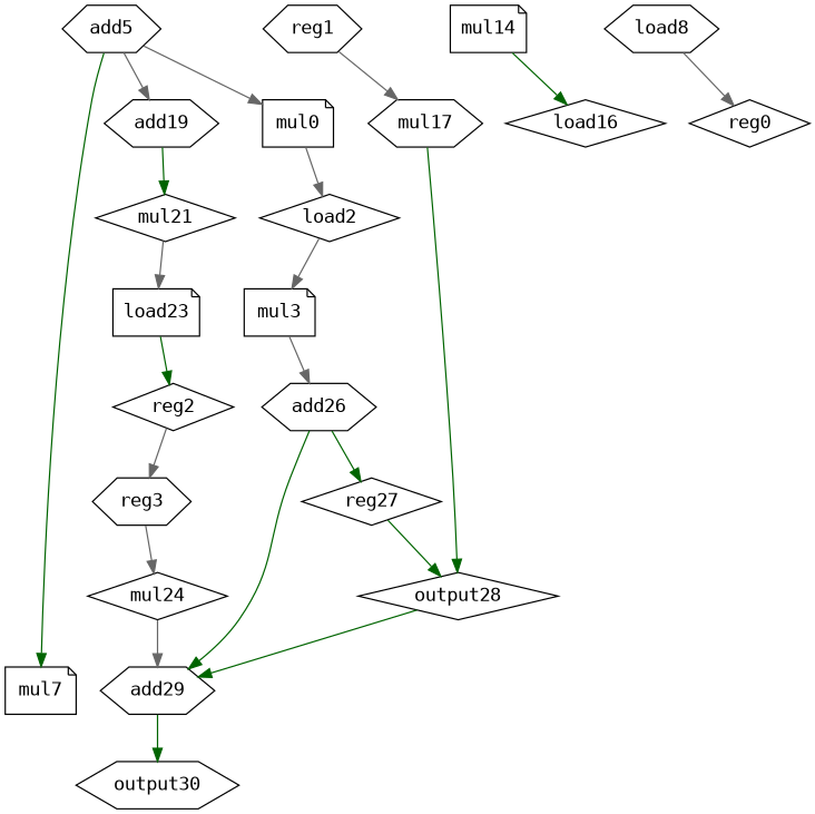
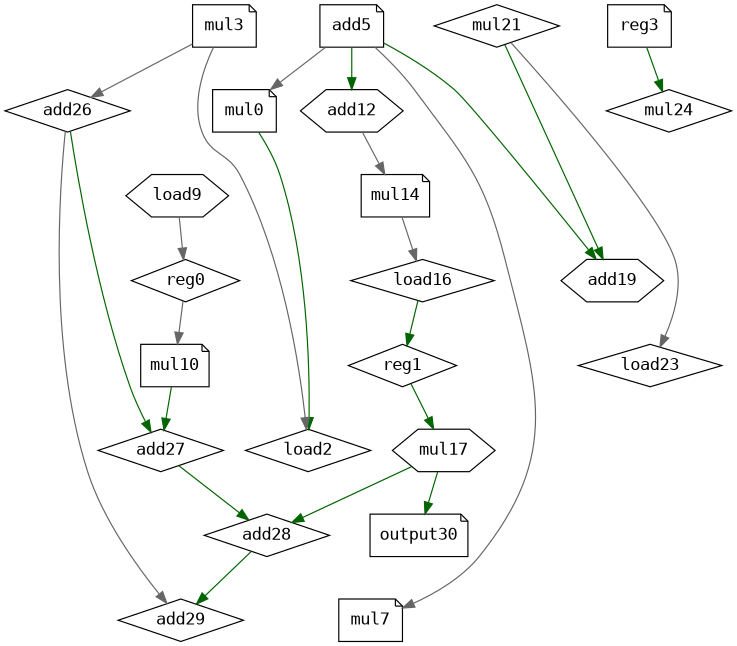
  digraph {
    fontname="DejaVu Sans Mono"
    node [fontname="DejaVu Sans Mono" shape=diamond]
    edge [color=darkgreen fontname="DejaVu Sans Mono" weight=0]
    mul0 [shape=note]
    load2
    mul3 [shape=note]
-   add26 [shape=hexagon]
-   add27 [label=reg27]
-   add29 [shape=hexagon]
-   add28 [label=output28]
-   output30 [shape=hexagon]
-   add5 [shape=hexagon]
+   add26
+   add27
+   add29
+   add28
+   output30 [shape=note]
+   add5 [shape=note]
    mul7 [shape=note]
+   add12 [shape=hexagon]
    add19 [shape=hexagon]
    mul14 [shape=note]
    mul21
-   load9 [shape=hexagon label=load8]
+   load9 [shape=hexagon]
    reg0
    load16
-   load23 [shape=note]
-   reg1 [shape=hexagon]
+   load23
+   mul10 [shape=note]
+   reg1
    mul17 [shape=hexagon]
-   reg2
-   reg3 [shape=hexagon]
+   reg3 [shape=note]
    mul24
-   mul0 -> load2 [color=gray40]
-   load2 -> mul3 [color=gray40]
+   mul0 -> load2
+   mul3 -> load2 [color=gray40]
    mul3 -> add26 [color=gray40]
    add26 -> add27
-   add26 -> add29
+   add26 -> add29 [color=gray40]
    add27 -> add28
-   add29 -> output30
+   mul17 -> output30
    add28 -> add29
    add5 -> mul0 [color=gray40]
-   add5 -> mul7
-   add5 -> add19 [color=gray40]
-   add19 -> mul21
-   mul14 -> load16
+   add5 -> mul7 [color=gray40]
+   add5 -> add12 [weight=2]
+   add5 -> add19
+   add12 -> mul14 [color=gray40]
+   mul21 -> add19
+   mul14 -> load16 [color=gray40]
    mul21 -> load23 [color=gray40]
    load9 -> reg0 [color=gray40]
-   load23 -> reg2
-   reg1 -> mul17 [color=gray40]
+   reg0 -> mul10 [color=gray40]
+   load16 -> reg1
+   mul10 -> add27
+   reg1 -> mul17
    mul17 -> add28
-   reg2 -> reg3 [color=gray40]
-   reg3 -> mul24 [color=gray40]
-   mul24 -> add29 [color=gray40 weight=2]
+   reg3 -> mul24
  }
